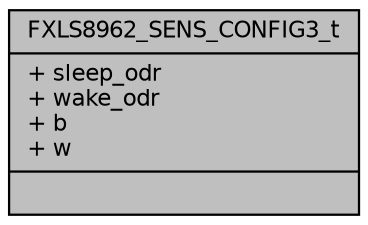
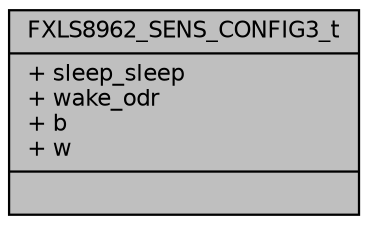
  digraph {
-   n1 [color=black fillcolor=grey75 fontcolor=black fontname=Helvetica fontsize=10 height=0.2 label="{FXLS8962_SENS_CONFIG3_t\n|+ sleep_odr\l+ wake_odr\l+ b\l+ w\l|}" shape=record style=filled width=0.4]
+   n1 [color=black fillcolor=grey75 fontcolor=black fontname=Helvetica fontsize=10 height=0.2 label="{FXLS8962_SENS_CONFIG3_t\n|+ sleep_sleep\l+ wake_odr\l+ b\l+ w\l|}" shape=record style=filled width=0.4]
  }
